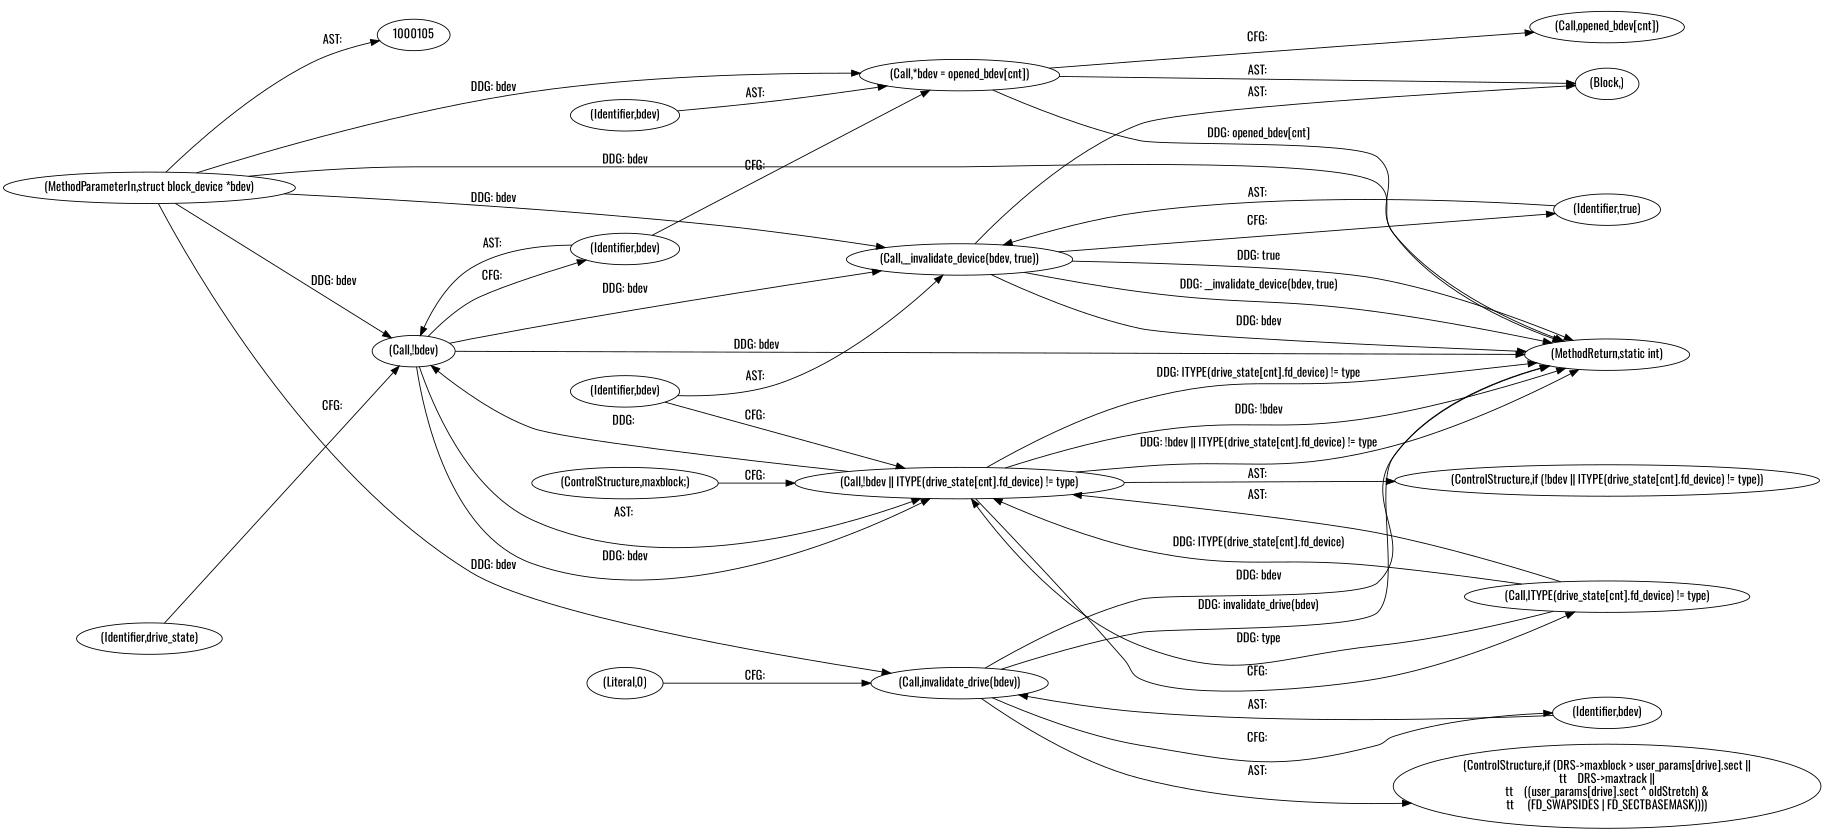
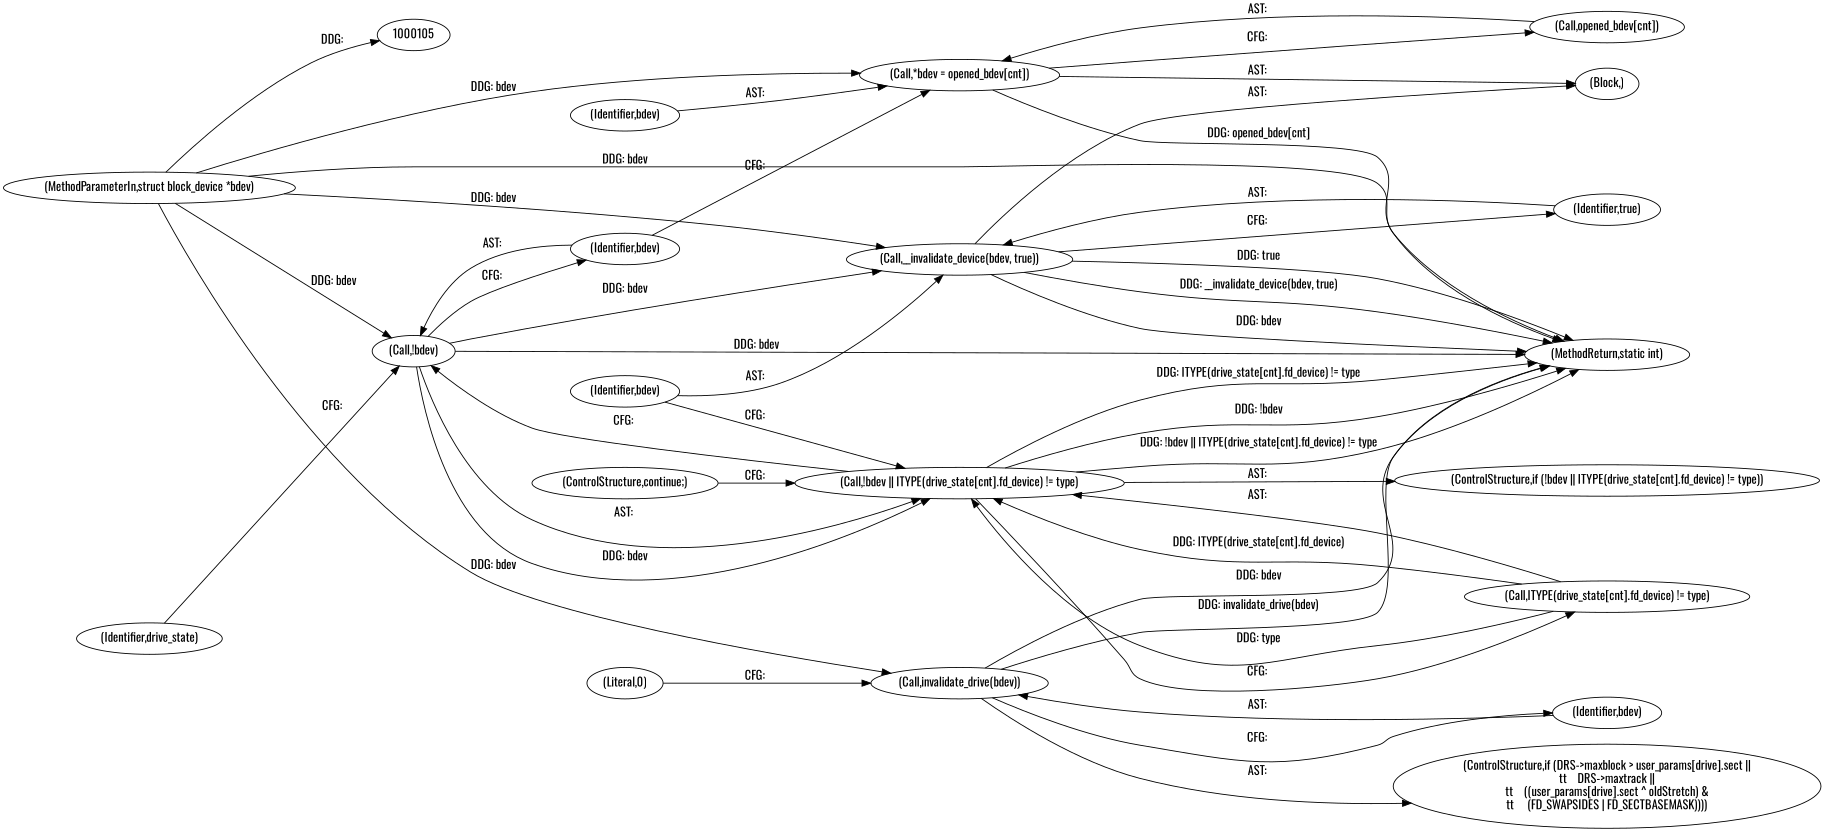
  digraph {
    fontname=Oswald
    rankdir=LR
    node [fontname=Oswald]
    edge [fontname=Oswald]
    n1 [label="(MethodParameterIn,struct block_device *bdev)"]
    n2 [label="(Call,*bdev = opened_bdev[cnt])"]
    n3 [label="(Call,!bdev)"]
    n4 [label="(Call,__invalidate_device(bdev, true))"]
    n5 [label="(Call,invalidate_drive(bdev))"]
    n6 [label="(MethodReturn,static int)"]
    1000105
    n8 [label="(Call,opened_bdev[cnt])"]
    n9 [label="(Block,)"]
    n10 [label="(Call,!bdev || ITYPE(drive_state[cnt].fd_device) != type)"]
    n11 [label="(Identifier,bdev)"]
    n12 [label="(Identifier,true)"]
    n13 [label="(Identifier,bdev)"]
    n14 [label="(ControlStructure,if (DRS->maxblock > user_params[drive].sect ||\n\t\t    DRS->maxtrack ||\n\t\t    ((user_params[drive].sect ^ oldStretch) &\n\t\t     (FD_SWAPSIDES | FD_SECTBASEMASK))))"]
    n15 [label="(ControlStructure,if (!bdev || ITYPE(drive_state[cnt].fd_device) != type))"]
    n16 [label="(Call,ITYPE(drive_state[cnt].fd_device) != type)"]
    n17 [label="(Literal,0)"]
    n18 [label="(Identifier,drive_state)"]
-   n19 [label="(ControlStructure,maxblock;)"]
+   n19 [label="(ControlStructure,continue;)"]
    n20 [label="(Identifier,bdev)"]
    n21 [label="(Identifier,bdev)"]
    n1 -> n2 [label="DDG: bdev"]
    n1 -> n3 [label="DDG: bdev"]
    n1 -> n4 [label="DDG: bdev"]
    n1 -> n5 [label="DDG: bdev"]
    n1 -> n6 [label="DDG: bdev"]
-   n1 -> 1000105 [label="AST: "]
+   n1 -> 1000105 [label="DDG: "]
    n2 -> n6 [label="DDG: opened_bdev[cnt]"]
    n2 -> n8 [label="CFG: "]
    n2 -> n9 [label="AST: "]
    n3 -> n4 [label="DDG: bdev"]
    n3 -> n6 [label="DDG: bdev"]
    n3 -> n10 [label="AST: "]
    n3 -> n10 [label="DDG: bdev"]
    n3 -> n11 [label="CFG: "]
    n4 -> n6 [label="DDG: __invalidate_device(bdev, true)"]
    n4 -> n6 [label="DDG: bdev"]
    n4 -> n6 [label="DDG: true"]
    n4 -> n9 [label="AST: "]
    n4 -> n12 [label="CFG: "]
    n5 -> n6 [label="DDG: invalidate_drive(bdev)"]
    n5 -> n6 [label="DDG: bdev"]
    n5 -> n13 [label="CFG: "]
    n5 -> n14 [label="AST: "]
-   n10 -> n3 [label="DDG: "]
+   n8 -> n2 [label="AST: "]
+   n10 -> n3 [label="CFG: "]
    n10 -> n6 [label="DDG: ITYPE(drive_state[cnt].fd_device) != type"]
    n10 -> n6 [label="DDG: !bdev"]
    n10 -> n6 [label="DDG: !bdev || ITYPE(drive_state[cnt].fd_device) != type"]
    n10 -> n15 [label="AST: "]
    n10 -> n16 [label="CFG: "]
    n11 -> n2 [label="CFG: "]
    n11 -> n3 [label="AST: "]
    n12 -> n4 [label="AST: "]
    n13 -> n5 [label="AST: "]
    n16 -> n10 [label="AST: "]
    n16 -> n10 [label="DDG: ITYPE(drive_state[cnt].fd_device)"]
    n16 -> n10 [label="DDG: type"]
    n17 -> n5 [label="CFG: "]
    n18 -> n3 [label="CFG: "]
    n19 -> n10 [label="CFG: "]
    n20 -> n4 [label="AST: "]
    n20 -> n10 [label="CFG: "]
    n21 -> n2 [label="AST: "]
  }
